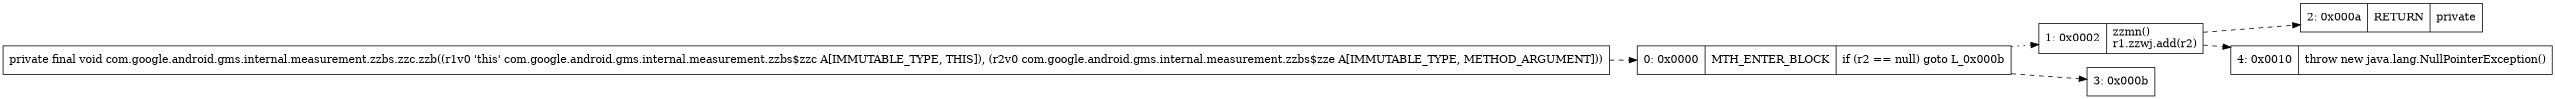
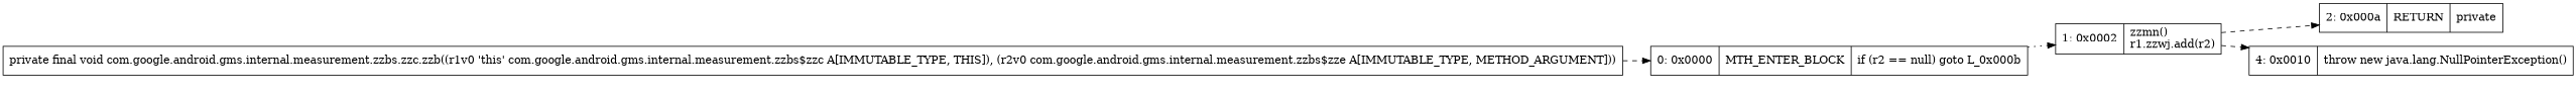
  digraph {
    fontname="DejaVu Serif"
    rankdir=LR
    node [fontname="DejaVu Serif" shape=record]
    edge [fontname="DejaVu Serif" style=dashed]
    n1 [label="{0\:\ 0x0000|MTH_ENTER_BLOCK\l|if (r2 == null) goto L_0x000b\l}"]
    n2 [label="{1\:\ 0x0002|zzmn()\lr1.zzwj.add(r2)\l}"]
-   n3 [label="{3\:\ 0x000b}"]
    n4 [label="{2\:\ 0x000a|RETURN\l|private\l}"]
    n5 [label="{4\:\ 0x0010|throw new java.lang.NullPointerException()\l}"]
    n6 [label="{private final void com.google.android.gms.internal.measurement.zzbs.zzc.zzb((r1v0 'this' com.google.android.gms.internal.measurement.zzbs$zzc A[IMMUTABLE_TYPE, THIS]), (r2v0 com.google.android.gms.internal.measurement.zzbs$zze A[IMMUTABLE_TYPE, METHOD_ARGUMENT])) }"]
    n1 -> n2 [style=dotted]
-   n1 -> n3
    n2 -> n4
    n2 -> n5
    n6 -> n1
  }
